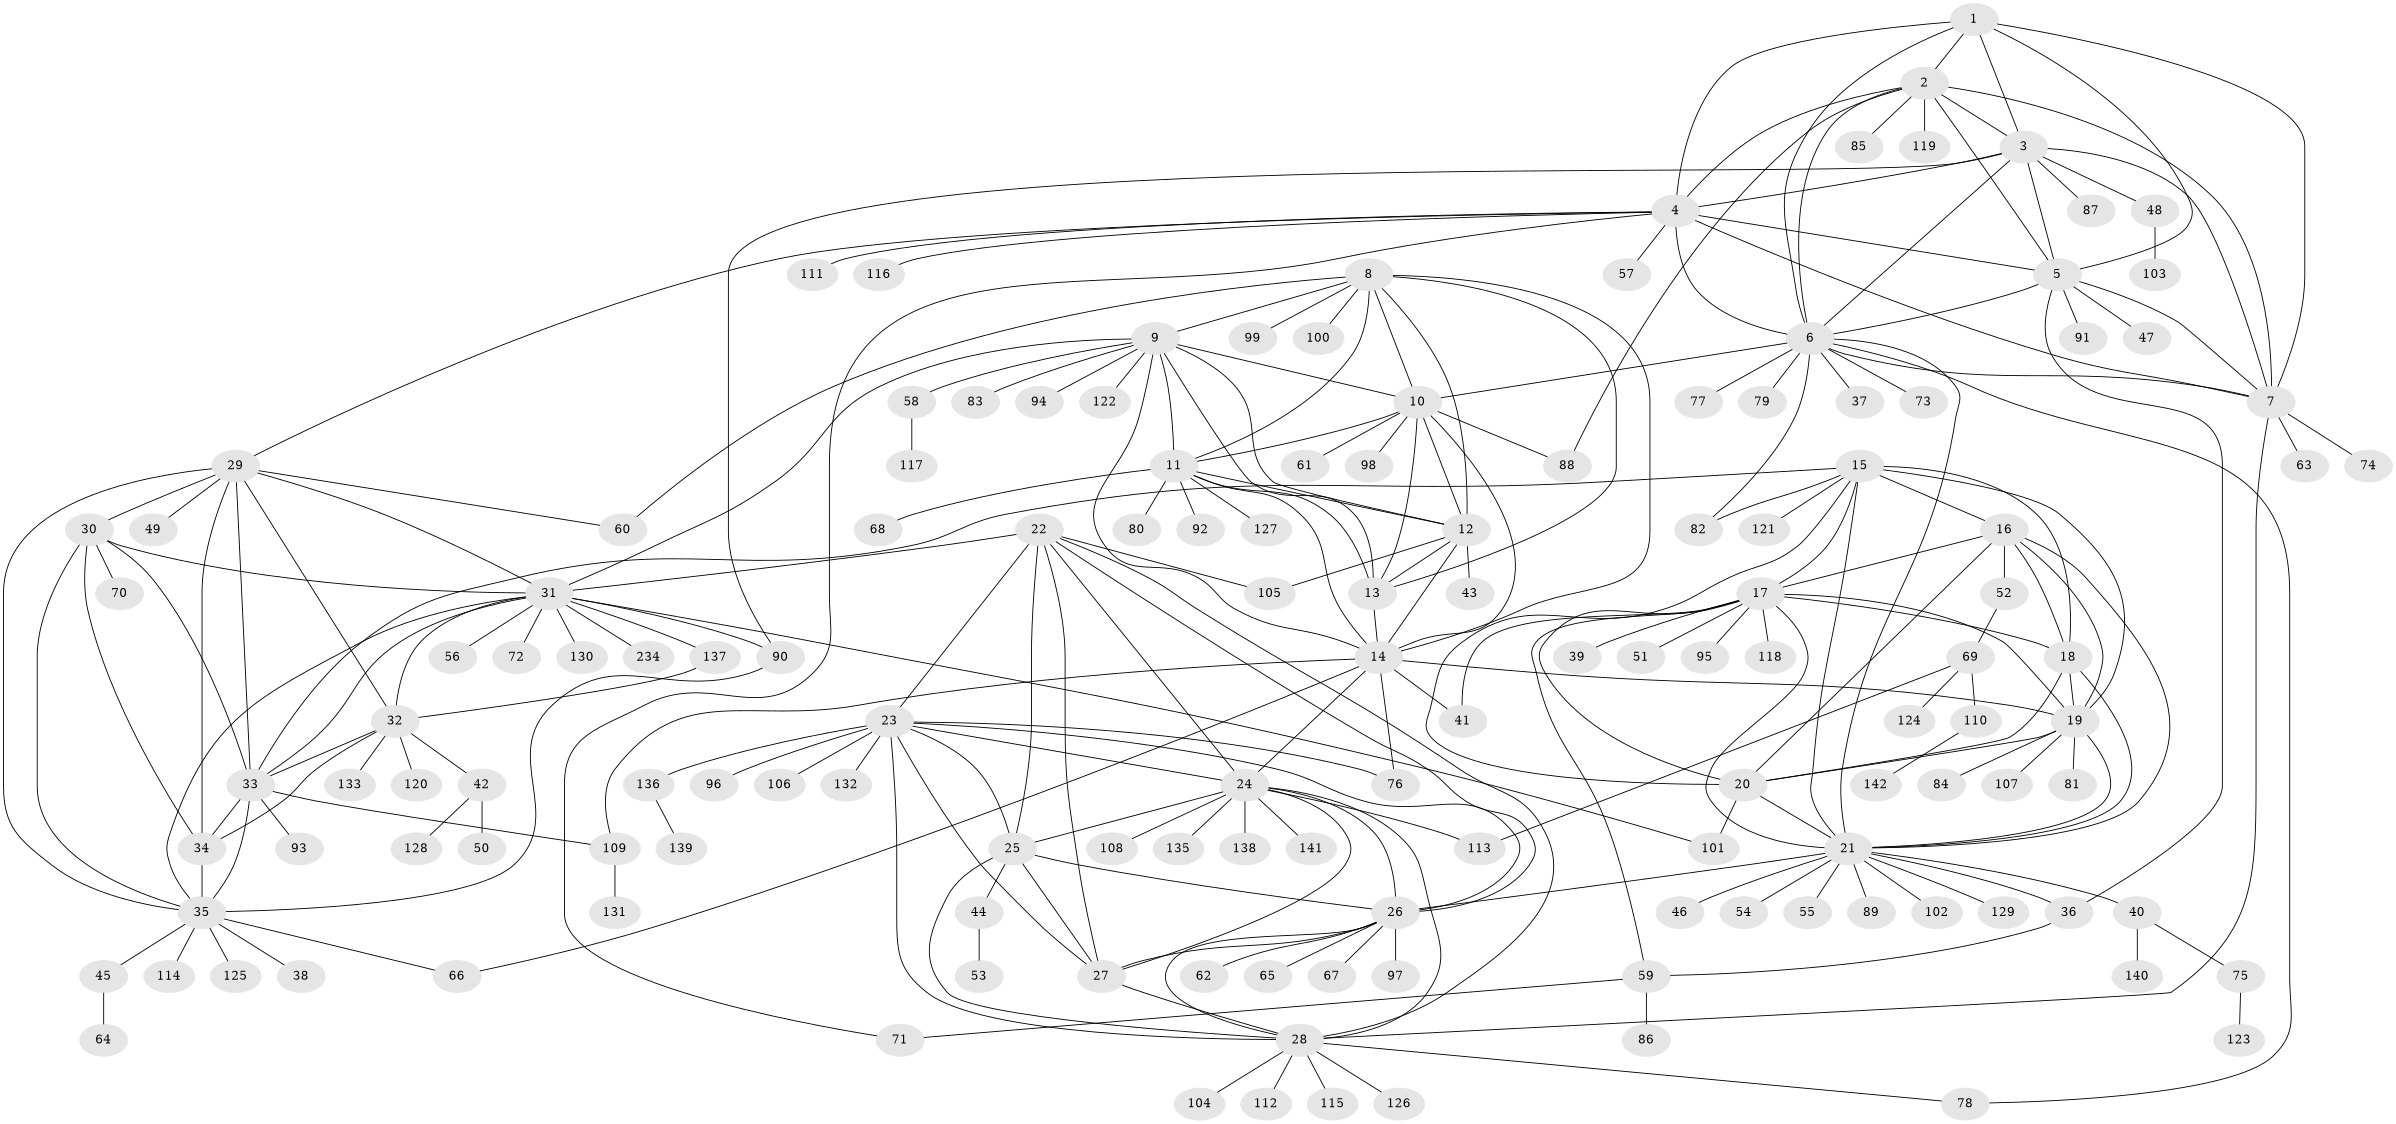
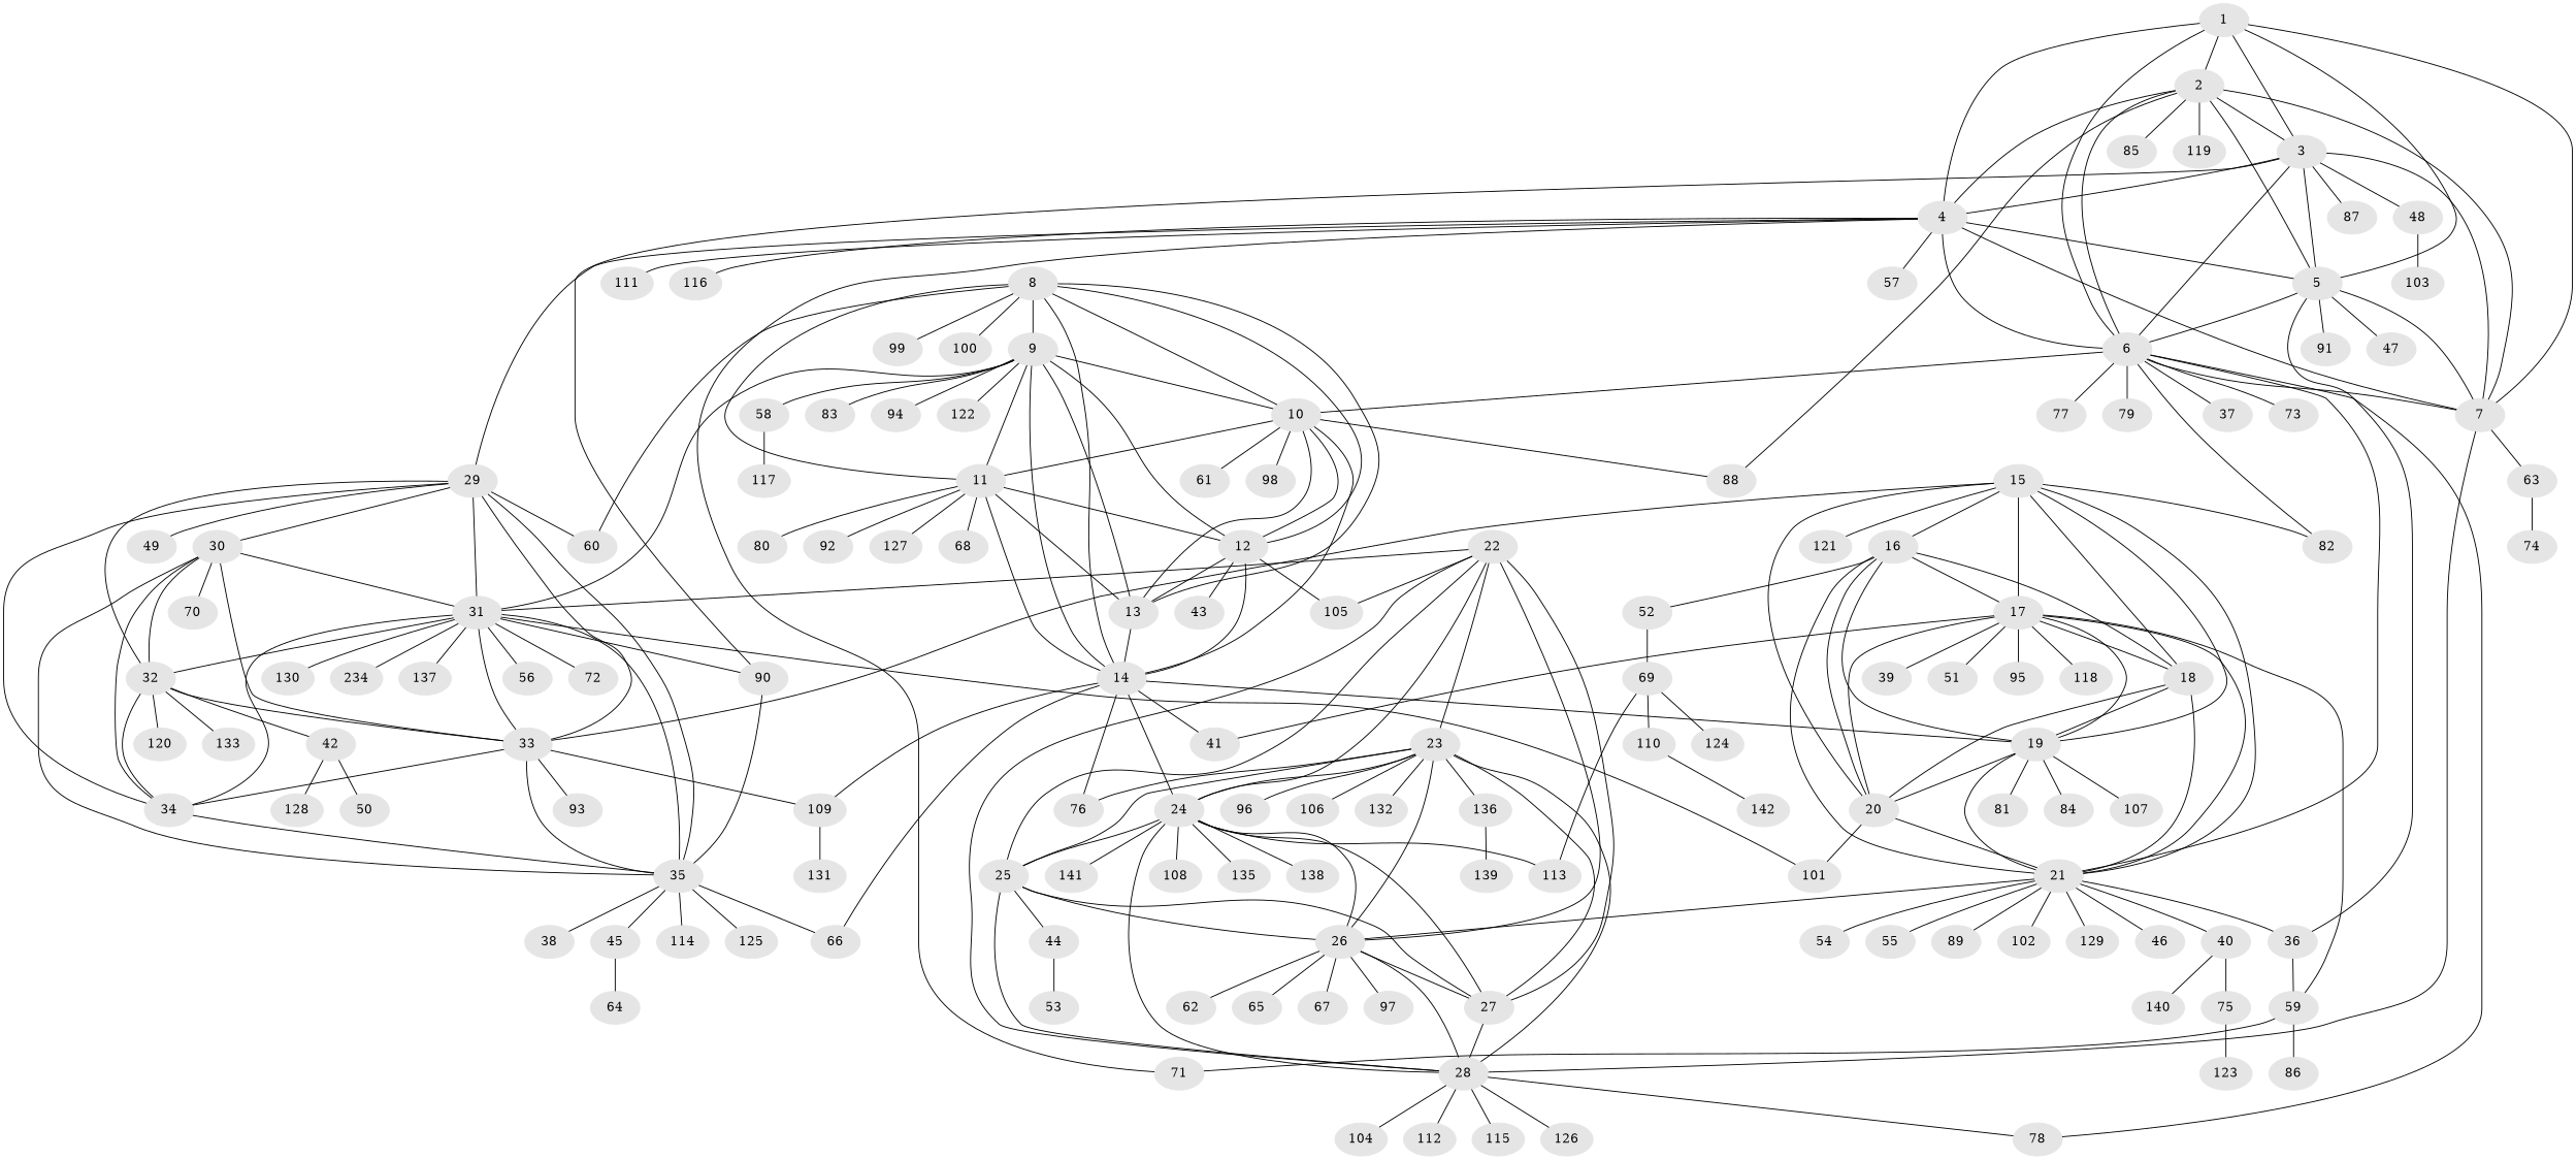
  graph {
    node [color=gray90 style=filled]
    1
    2
    3
    4
    5
    6
    7
    85
    88
    119
    48
    87
    90
    29
    57
    71
    111
    116
    36
    47
    91
    10
    21
    37
    73
    77
    78
    79
    82
    28
    63
    74
    103
    35
    60
    31
    33
    30
    32
    34
    49
    59
    11
    12
    13
    14
    61
    98
    26
    40
    46
    54
    55
    89
    102
    129
    104
    112
    115
    126
    8
    9
    99
    100
    58
    83
    94
    122
    68
    80
    92
    127
    43
    105
    19
    24
    41
    66
    76
    109
    101
    56
    72
    130
    n85 [label=234]
    137
    117
    20
    81
    84
    107
    25
    27
    108
    113
    135
    138
    141
    131
    15
    16
    17
    18
    121
    52
    39
    51
    95
    118
    93
    69
    86
    62
    65
    67
    97
    75
    140
    22
    23
    96
    106
    132
    136
    44
    139
    53
    70
    42
    120
    133
    38
    45
    114
    125
    50
    128
    64
    123
    110
    124
    142
    1 -- 2
    1 -- 3
    1 -- 4
    1 -- 5
    1 -- 6
    1 -- 7
    2 -- 3
    2 -- 4
    2 -- 5
    2 -- 6
    2 -- 7
    2 -- 85
    2 -- 88
    2 -- 119
    3 -- 4
    3 -- 5
    3 -- 6
    3 -- 7
    3 -- 48
    3 -- 87
    3 -- 90
    4 -- 5
    4 -- 6
    4 -- 7
    4 -- 29
    4 -- 57
    4 -- 71
    4 -- 111
    4 -- 116
    5 -- 6
    5 -- 7
    5 -- 36
    5 -- 47
    5 -- 91
    6 -- 7
    6 -- 10
    6 -- 21
    6 -- 37
    6 -- 73
    6 -- 77
    6 -- 78
    6 -- 79
    6 -- 82
    7 -- 28
    7 -- 63
-   7 -- 74
+   63 -- 74
    48 -- 103
    90 -- 35
    29 -- 35
    29 -- 60
    29 -- 31
    29 -- 33
    29 -- 30
    29 -- 32
    29 -- 34
    29 -- 49
    36 -- 59
    10 -- 88
    10 -- 11
    10 -- 12
    10 -- 13
    10 -- 14
    10 -- 61
    10 -- 98
    21 -- 36
    21 -- 26
    21 -- 40
    21 -- 46
    21 -- 54
    21 -- 55
    21 -- 89
    21 -- 102
    21 -- 129
    28 -- 78
    28 -- 104
    28 -- 112
    28 -- 115
    28 -- 126
    35 -- 66
    35 -- 38
    35 -- 45
    35 -- 114
    35 -- 125
    31 -- 90
    31 -- 35
    31 -- 33
    31 -- 32
+   31 -- 34
    31 -- 101
    31 -- 56
    31 -- 72
    31 -- 130
    31 -- n85
    31 -- 137
    33 -- 35
    33 -- 34
    33 -- 109
    33 -- 93
    30 -- 35
    30 -- 31
    30 -- 33
-   137 -- 32
+   30 -- 32
    30 -- 34
    30 -- 70
    32 -- 33
    32 -- 34
    32 -- 42
    32 -- 120
    32 -- 133
    34 -- 35
    59 -- 71
    59 -- 86
    11 -- 12
    11 -- 13
    11 -- 14
    11 -- 68
    11 -- 80
    11 -- 92
    11 -- 127
    12 -- 13
    12 -- 14
    12 -- 43
    12 -- 105
    13 -- 14
    14 -- 19
    14 -- 24
    14 -- 41
    14 -- 66
    14 -- 76
    14 -- 109
    26 -- 28
    26 -- 27
    26 -- 62
    26 -- 65
    26 -- 67
    26 -- 97
    40 -- 75
    40 -- 140
    8 -- 10
    8 -- 60
    8 -- 11
    8 -- 12
    8 -- 13
    8 -- 14
    8 -- 9
    8 -- 99
    8 -- 100
    9 -- 10
    9 -- 31
    9 -- 11
    9 -- 12
    9 -- 13
    9 -- 14
    9 -- 58
    9 -- 83
    9 -- 94
    9 -- 122
    58 -- 117
    19 -- 21
    19 -- 20
    19 -- 81
    19 -- 84
    19 -- 107
    24 -- 28
    24 -- 26
    24 -- 25
    24 -- 27
    24 -- 108
    24 -- 113
    24 -- 135
    24 -- 138
    24 -- 141
    109 -- 131
    20 -- 21
    20 -- 101
    25 -- 28
    25 -- 26
    25 -- 27
    25 -- 44
    27 -- 28
    15 -- 21
    15 -- 82
    15 -- 33
    15 -- 19
    15 -- 20
    15 -- 16
    15 -- 17
    15 -- 18
    15 -- 121
    16 -- 21
    16 -- 19
    16 -- 20
    16 -- 17
    16 -- 18
    16 -- 52
    17 -- 21
    17 -- 59
    17 -- 19
    17 -- 41
    17 -- 20
    17 -- 18
    17 -- 39
    17 -- 51
    17 -- 95
    17 -- 118
    18 -- 21
    18 -- 19
    18 -- 20
    52 -- 69
    69 -- 113
    69 -- 110
    69 -- 124
    75 -- 123
    22 -- 28
    22 -- 31
    22 -- 26
    22 -- 105
    22 -- 24
    22 -- 25
    22 -- 27
    22 -- 23
    23 -- 28
    23 -- 26
    23 -- 24
    23 -- 76
    23 -- 25
    23 -- 27
    23 -- 96
    23 -- 106
    23 -- 132
    23 -- 136
    136 -- 139
    44 -- 53
    42 -- 50
    42 -- 128
    45 -- 64
    110 -- 142
  }
